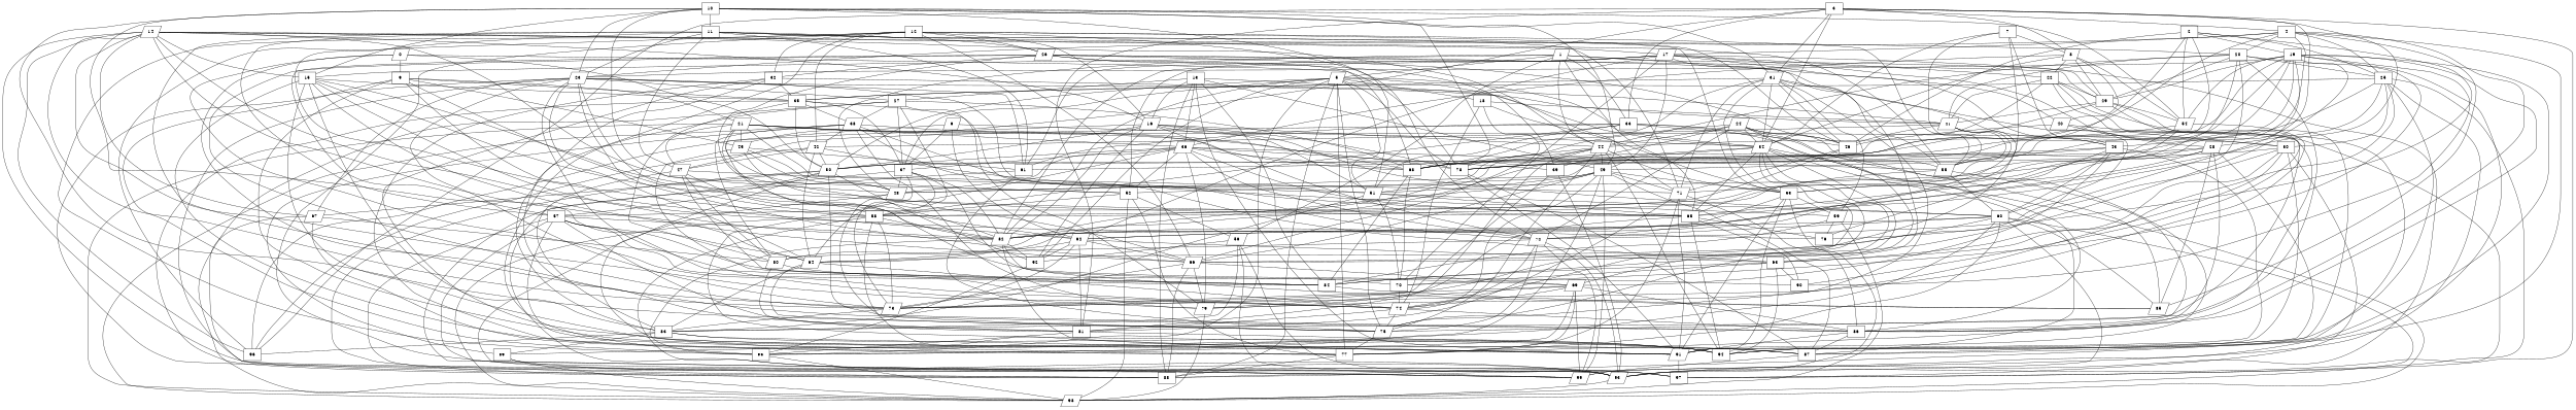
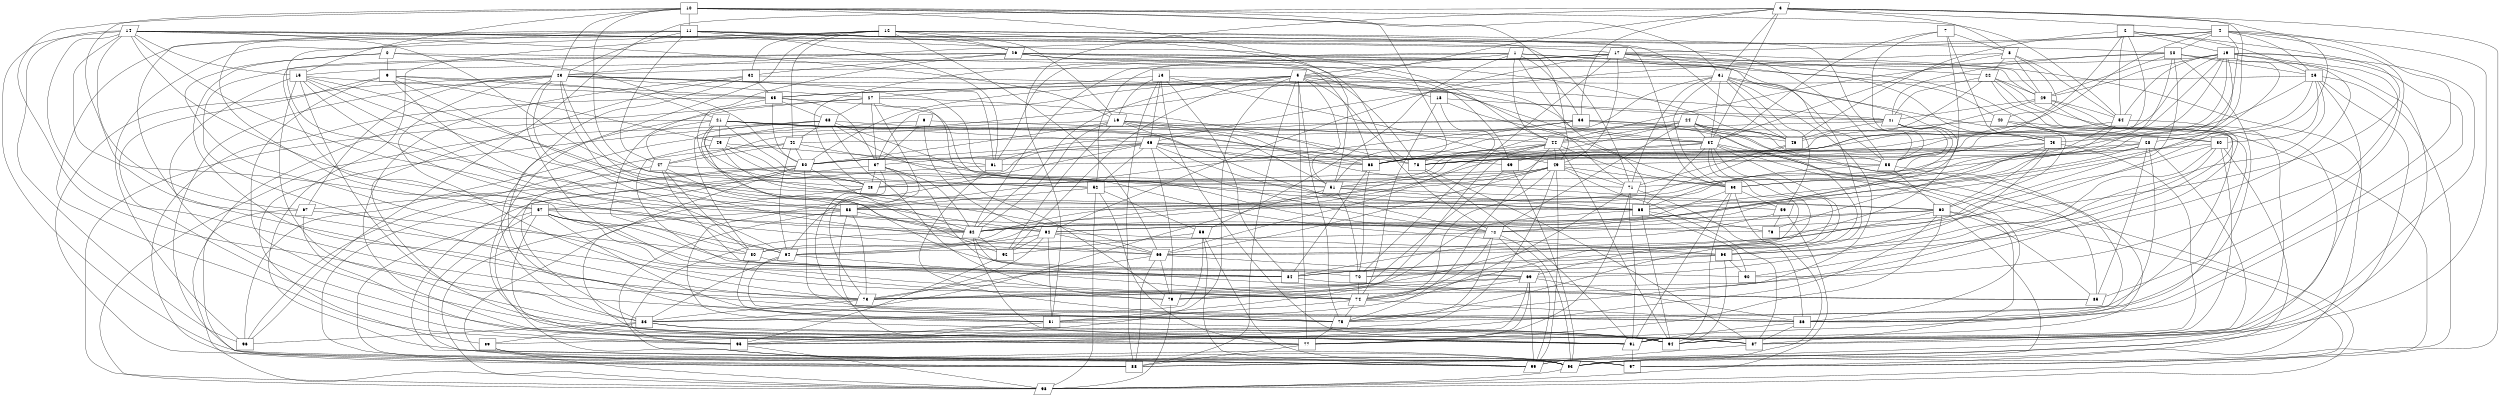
  strict graph {
    node [shape=box]
    9
    0 [shape=parallelogram]
    50 [shape=parallelogram]
    74 [shape=parallelogram]
    78
    86
    45 [shape=parallelogram]
    87
    95
    62 [shape=parallelogram]
    21 [shape=parallelogram]
    35
    58
    88
    92
    57
    91 [shape=parallelogram]
    67 [shape=parallelogram]
    81
    75 [shape=parallelogram]
    1 [shape=parallelogram]
    5 [shape=parallelogram]
    15
    29
    33
    40 [shape=parallelogram]
    44 [shape=parallelogram]
    48 [shape=parallelogram]
    56 [shape=parallelogram]
    65
    34 [shape=parallelogram]
    18
    37
    51 [shape=parallelogram]
    71 [shape=parallelogram]
    77
    82 [shape=parallelogram]
    66 [shape=parallelogram]
    83
    94
    54 [shape=parallelogram]
    90
    41 [shape=parallelogram]
    46
    61
    47 [shape=parallelogram]
    93 [shape=parallelogram]
    60
    53
    49
    68
    80 [shape=parallelogram]
    97
    99 [shape=parallelogram]
    76
    79 [shape=parallelogram]
    2
    19
    25
    23 [shape=parallelogram]
    55 [shape=parallelogram]
    70
    39
    43
    28 [shape=parallelogram]
    63
    30
    73 [shape=parallelogram]
-   3
+   3 [shape=parallelogram]
    4
    8 [shape=parallelogram]
    31 [shape=parallelogram]
    96
    17 [shape=parallelogram]
    20
    85 [shape=parallelogram]
-   22
+   22 [shape=parallelogram]
    36 [shape=parallelogram]
    59 [shape=parallelogram]
    98 [shape=parallelogram]
    69 [shape=parallelogram]
    52
    84
    64 [shape=parallelogram]
    27
    6 [shape=parallelogram]
    7
    72 [shape=parallelogram]
    38 [shape=parallelogram]
    10
    11
    26 [shape=parallelogram]
    32
    12
    16 [shape=parallelogram]
    42 [shape=parallelogram]
    89
    13
    14 [shape=parallelogram]
    24 [shape=parallelogram]
    9 -- 45
    9 -- 87
    9 -- 95
    9 -- 62
    9 -- 21
    9 -- 35
    9 -- 58
    0 -- 9
    0 -- 50
    0 -- 74
    0 -- 78
    0 -- 86
    50 -- 86
    50 -- 88
    50 -- 92
    50 -- 57
    50 -- 91
    50 -- 67
    74 -- 86
    74 -- 81
    74 -- 75
    78 -- 87
    78 -- 91
    86 -- 87
    86 -- 91
    45 -- 48
    45 -- 66
    45 -- 61
    45 -- 52
    45 -- 84
    87 -- 99
    95 -- 98
    62 -- 92
    62 -- 81
    62 -- 66
    62 -- 63
    62 -- 73
    62 -- 64
    21 -- 78
    21 -- 45
    21 -- 48
    21 -- 71
    21 -- 82
    21 -- 47
    21 -- 68
    21 -- 30
    21 -- 36
    21 -- 98
    35 -- 50
    35 -- 88
    35 -- 37
    35 -- 80
    35 -- 72
    35 -- 38
    58 -- 91
    58 -- 82
    58 -- 93
    58 -- 73
    58 -- 98
    92 -- 95
    57 -- 74
    57 -- 88
    57 -- 81
    57 -- 77
    57 -- 82
    57 -- 99
    57 -- 69
    57 -- 84
    91 -- 97
    67 -- 88
    67 -- 77
    67 -- 80
    81 -- 95
    81 -- 94
    75 -- 77
    1 -- 5
    1 -- 15
    1 -- 29
    1 -- 33
    1 -- 40
    1 -- 44
    1 -- 48
    1 -- 56
    1 -- 65
    5 -- 50
    5 -- 78
    5 -- 95
    5 -- 88
    5 -- 92
    5 -- 75
    5 -- 34
    5 -- 18
    5 -- 37
    5 -- 51
    5 -- 71
    5 -- 77
    5 -- 82
    15 -- 87
    15 -- 62
    15 -- 35
    15 -- 65
    15 -- 82
    15 -- 66
    15 -- 83
    15 -- 94
    29 -- 78
    29 -- 87
    29 -- 54
    29 -- 90
    29 -- 41
    33 -- 86
    33 -- 58
    33 -- 91
    33 -- 51
    33 -- 46
    33 -- 61
    33 -- 47
    40 -- 46
    40 -- 93
    40 -- 60
    44 -- 81
    44 -- 75
    44 -- 66
    44 -- 94
    44 -- 53
    44 -- 49
    44 -- 68
    44 -- 80
    48 -- 75
    48 -- 93
    56 -- 92
    56 -- 83
    56 -- 97
    56 -- 99
    65 -- 94
    65 -- 90
    65 -- 76
    65 -- 79
    34 -- 74
    34 -- 78
    34 -- 87
    34 -- 75
    34 -- 65
    34 -- 39
    34 -- 73
    34 -- 98
    34 -- 69
    18 -- 74
    18 -- 78
    18 -- 41
    18 -- 53
    37 -- 87
    37 -- 48
    37 -- 82
    37 -- 97
    37 -- 70
    37 -- 73
    51 -- 65
    51 -- 83
    51 -- 60
    51 -- 70
    71 -- 86
    71 -- 91
    71 -- 81
    71 -- 77
    77 -- 88
    82 -- 95
    82 -- 92
    82 -- 91
    82 -- 85
    66 -- 88
    66 -- 79
    66 -- 73
    66 -- 69
    83 -- 91
    83 -- 94
    83 -- 96
    83 -- 89
    54 -- 58
    54 -- 71
    54 -- 68
    54 -- 73
    41 -- 58
    41 -- 46
    41 -- 84
    41 -- 72
    41 -- 42
    46 -- 57
    46 -- 71
    61 -- 75
    61 -- 99
    47 -- 58
    47 -- 51
    47 -- 83
    47 -- 80
    47 -- 84
    93 -- 98
    60 -- 62
    60 -- 77
    60 -- 66
    60 -- 93
    60 -- 85
    60 -- 98
    60 -- 72
    60 -- 89
    53 -- 91
    53 -- 82
    53 -- 94
    53 -- 93
    53 -- 59
    49 -- 74
    49 -- 87
    49 -- 95
    49 -- 51
    49 -- 71
    49 -- 82
    49 -- 66
    49 -- 53
    49 -- 99
    49 -- 52
    68 -- 70
    68 -- 84
    80 -- 81
    80 -- 84
    79 -- 98
    2 -- 78
    2 -- 54
    2 -- 46
    2 -- 61
    2 -- 76
    2 -- 19
    2 -- 25
    19 -- 78
    19 -- 29
    19 -- 44
    19 -- 77
    19 -- 82
    19 -- 66
    19 -- 94
    19 -- 54
    19 -- 90
    19 -- 23
    19 -- 55
    19 -- 70
    19 -- 39
    25 -- 35
    25 -- 94
    25 -- 97
    25 -- 99
    25 -- 43
    25 -- 28
    25 -- 63
    25 -- 30
    23 -- 67
    23 -- 51
    23 -- 82
    23 -- 66
    23 -- 41
    23 -- 61
    23 -- 93
    23 -- 99
    23 -- 79
    23 -- 73
    23 -- 64
    23 -- 27
    55 -- 86
    55 -- 65
    55 -- 60
    70 -- 74
    39 -- 93
    39 -- 73
    43 -- 91
    43 -- 48
    43 -- 60
    43 -- 68
    43 -- 76
    43 -- 69
    28 -- 86
    28 -- 48
    28 -- 65
    28 -- 82
    28 -- 94
    28 -- 68
    28 -- 85
    63 -- 94
    63 -- 90
    63 -- 70
    63 -- 84
    30 -- 91
    30 -- 49
    30 -- 97
    30 -- 79
    30 -- 63
    30 -- 72
    73 -- 83
    3 -- 45
    3 -- 81
    3 -- 33
    3 -- 65
    3 -- 34
    3 -- 53
    3 -- 97
    3 -- 4
    3 -- 8
    3 -- 31
    3 -- 96
    4 -- 50
    4 -- 86
    4 -- 87
    4 -- 25
    4 -- 23
    4 -- 55
    4 -- 17
    4 -- 20
    4 -- 85
    8 -- 29
    8 -- 40
    8 -- 34
    8 -- 54
    8 -- 22
    8 -- 36
    31 -- 86
    31 -- 35
    31 -- 75
    31 -- 34
    31 -- 71
    31 -- 46
    31 -- 53
    31 -- 68
    31 -- 55
    31 -- 59
    17 -- 62
    17 -- 82
    17 -- 61
    17 -- 93
    17 -- 49
    17 -- 70
    17 -- 43
    17 -- 28
    17 -- 63
    17 -- 22
    17 -- 52
    20 -- 88
    20 -- 75
    20 -- 29
    20 -- 44
    20 -- 41
    20 -- 53
    20 -- 25
    20 -- 64
    22 -- 50
    22 -- 88
    22 -- 29
    22 -- 83
    22 -- 41
    22 -- 30
    36 -- 50
    36 -- 48
    36 -- 65
    36 -- 37
    36 -- 68
    36 -- 79
    36 -- 55
    36 -- 39
    36 -- 52
    36 -- 64
    36 -- 72
    59 -- 76
    59 -- 98
    59 -- 84
    69 -- 74
    69 -- 86
    69 -- 95
    69 -- 77
    69 -- 99
    69 -- 79
    69 -- 73
    52 -- 58
    52 -- 56
    52 -- 77
    52 -- 98
    84 -- 85
    64 -- 74
    64 -- 75
    64 -- 83
    27 -- 95
    27 -- 58
    27 -- 37
    27 -- 68
    27 -- 79
    27 -- 98
    27 -- 38
    6 -- 62
    6 -- 34
    6 -- 37
    6 -- 90
    7 -- 62
    7 -- 34
    7 -- 55
    7 -- 43
    7 -- 8
    72 -- 74
    72 -- 75
    72 -- 93
    72 -- 80
    72 -- 99
    38 -- 65
    38 -- 68
    38 -- 80
    38 -- 79
    38 -- 63
    38 -- 98
    38 -- 42
    38 -- 89
    10 -- 78
    10 -- 75
    10 -- 15
    10 -- 48
    10 -- 51
    10 -- 54
    10 -- 49
    10 -- 23
    10 -- 31
    10 -- 64
    10 -- 11
    11 -- 58
    11 -- 57
    11 -- 71
    11 -- 61
    11 -- 47
    11 -- 53
    11 -- 23
    11 -- 73
    11 -- 20
    11 -- 26
    26 -- 57
    26 -- 29
    26 -- 65
    26 -- 46
    26 -- 68
    26 -- 39
    26 -- 43
    26 -- 73
    26 -- 32
    32 -- 35
    32 -- 81
    32 -- 77
    32 -- 94
    32 -- 41
    12 -- 95
    12 -- 66
    12 -- 83
    12 -- 46
    12 -- 93
    12 -- 55
    12 -- 96
    12 -- 72
    12 -- 26
    12 -- 32
    12 -- 16
    12 -- 42
    16 -- 50
    16 -- 78
    16 -- 92
    16 -- 44
    16 -- 51
    16 -- 82
    16 -- 60
    16 -- 96
    16 -- 72
    42 -- 50
    42 -- 47
    42 -- 96
    42 -- 59
    42 -- 64
    89 -- 93
    89 -- 98
    13 -- 88
    13 -- 91
    13 -- 34
    13 -- 49
    13 -- 36
    13 -- 84
    13 -- 27
    13 -- 16
    14 -- 74
    14 -- 67
    14 -- 15
    14 -- 44
    14 -- 97
    14 -- 76
    14 -- 55
    14 -- 73
    14 -- 96
    14 -- 17
    14 -- 52
    14 -- 64
    14 -- 16
    24 -- 44
    24 -- 34
    24 -- 51
    24 -- 46
    24 -- 55
    24 -- 63
    24 -- 85
    24 -- 64
    24 -- 72
  }
